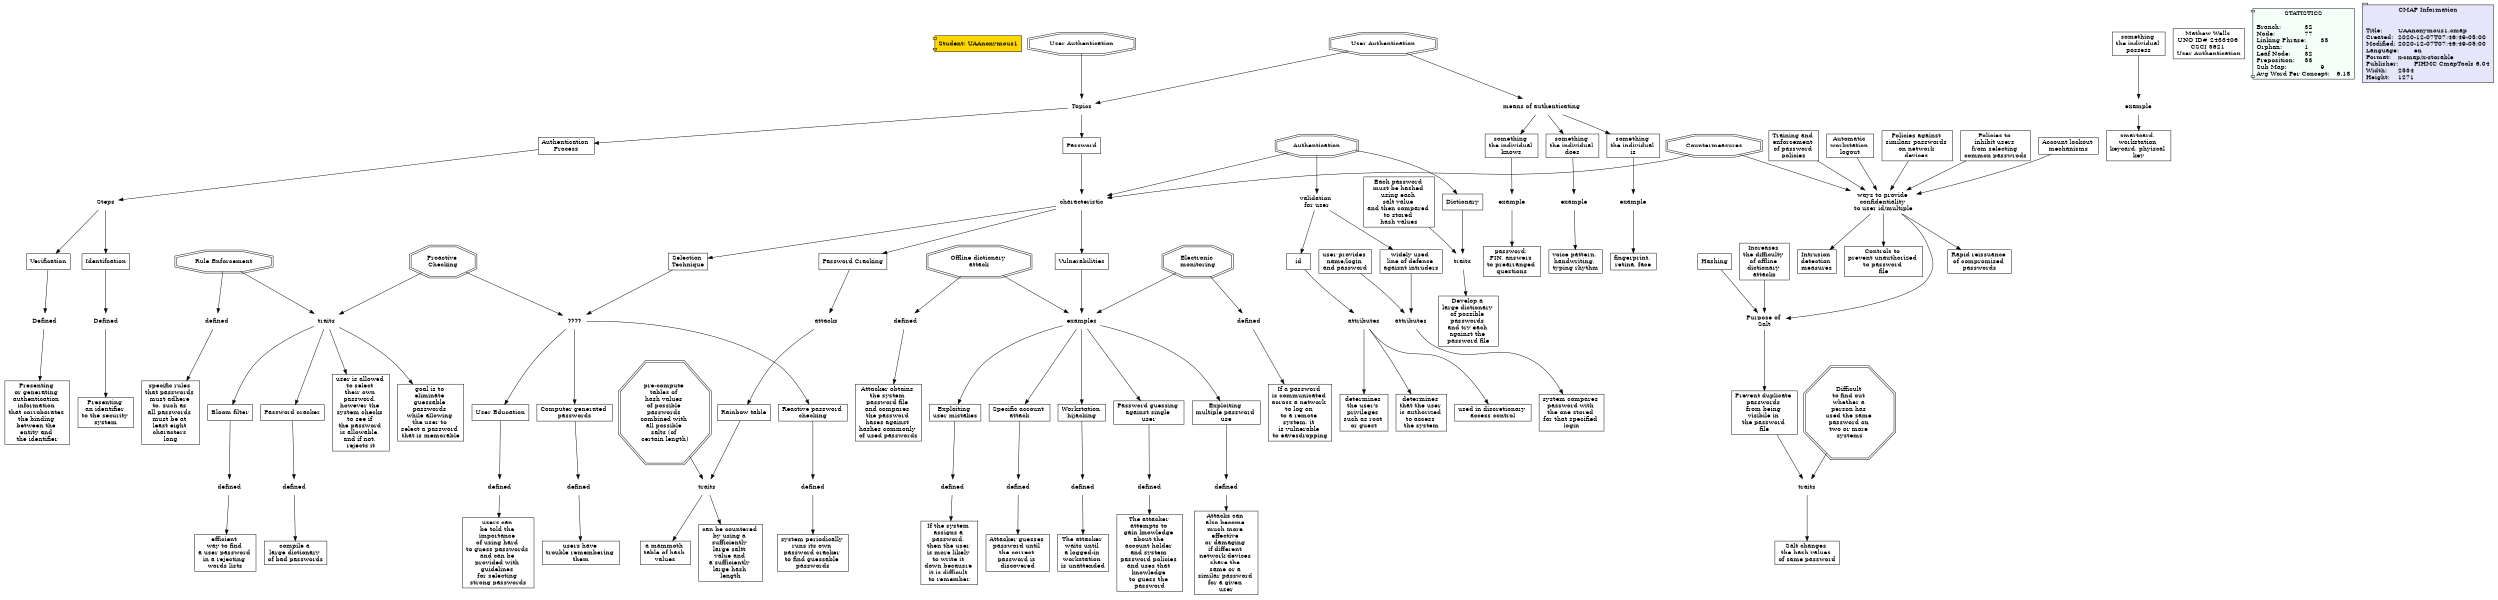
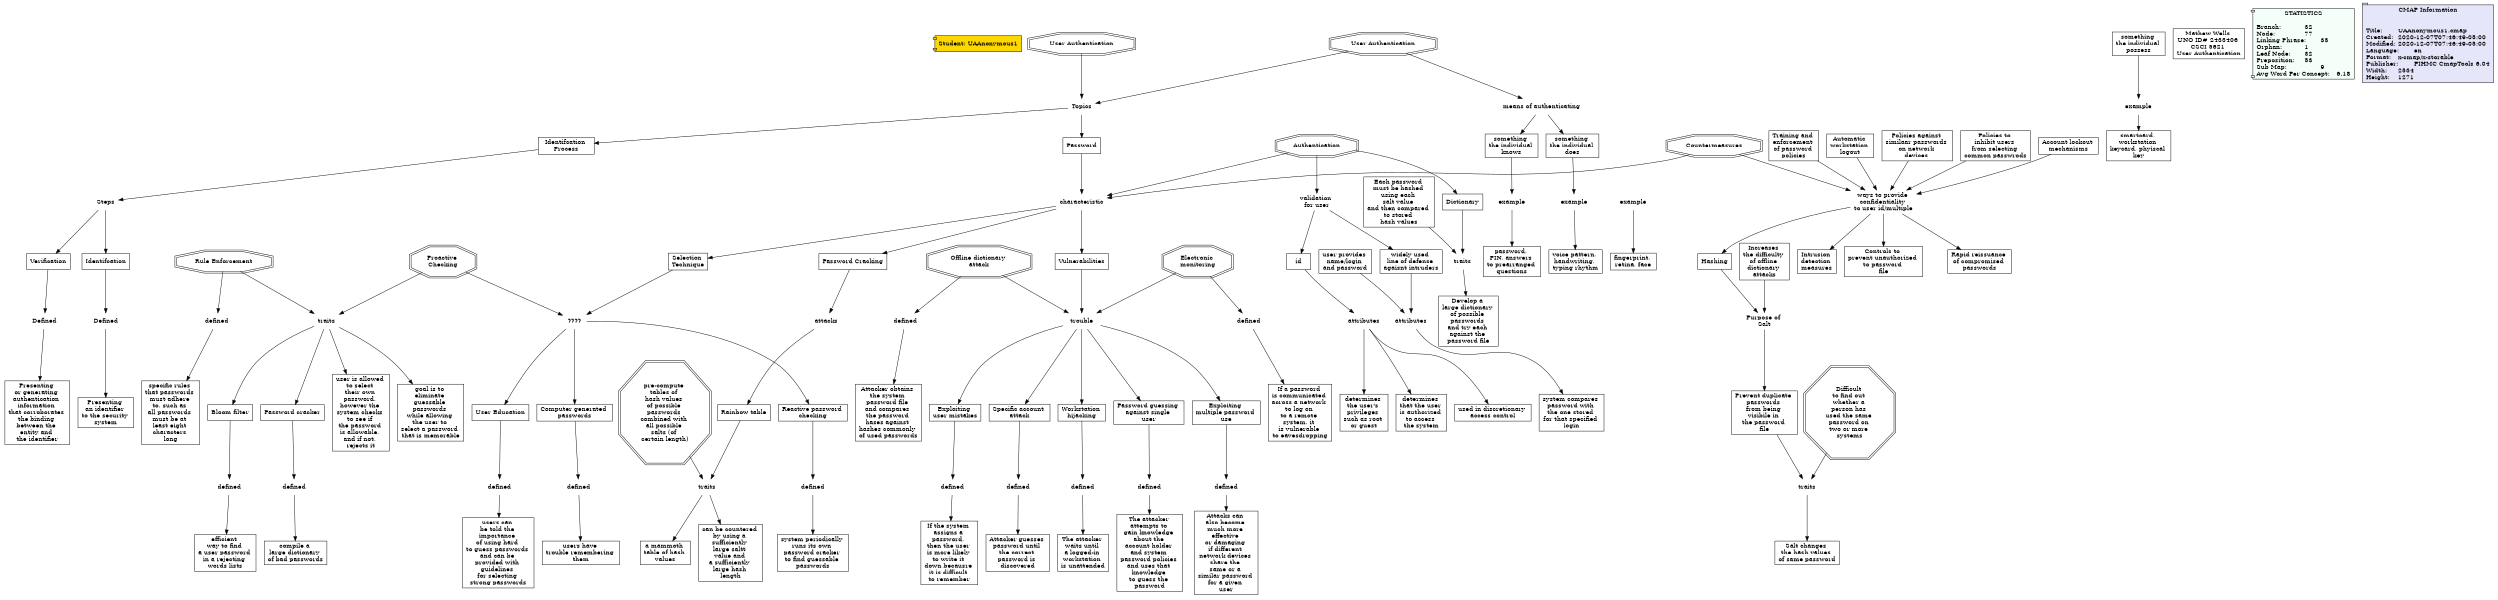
  digraph {
    node [fillcolor=white shape=rect style=filled]
    edge [constraint=true]
    n1 [fillcolor=gold label="Student: UAAnonymous1" shape=component]
    n2 [label=Countermeasures shape=doubleoctagon]
    n3 [label=characteristic shape=none fillcolor="" style=""]
    n4 [label="ways to provide \nconfidentiality \nto user id/multiple\n" shape=none fillcolor="" style=""]
    n5 [label="Selection \nTechnique"]
    n6 [label="Password Cracking\n"]
    n7 [label=Vulnerabilities]
    n8 [label=Hashing]
    n9 [label="Controls to \nprevent unauthorized \nto password \nfile"]
    n10 [label="Rapid reissuance \nof compromised \npasswords"]
    n11 [label="Intrusion \ndetection \nmeasures"]
    n12 [label="????" shape=none fillcolor="" style=""]
    n13 [label=attacks shape=none fillcolor="" style=""]
-   n14 [label=examples shape=none fillcolor="" style=""]
+   n14 [label=trouble shape=none fillcolor="" style=""]
    n15 [label=Defined shape=none fillcolor="" style=""]
    n16 [label="Presenting \nan identifier \nto the security \nsystem"]
    n17 [label=Verification]
    n18 [label=Defined shape=none fillcolor="" style=""]
    n19 [label="Presenting \nor generating \nauthentication \ninformation \nthat corroborates \nthe binding \nbetween the \nentity and \nthe identifier\n"]
    n20 [label="Purpose of \nSalt" shape=none fillcolor="" style=""]
    n21 [label="Prevent duplicate \npasswords \nfrom being \nvisibile in \nthe password \nfile"]
    n22 [label=Steps shape=none fillcolor="" style=""]
    n23 [label=Identifcation]
    n24 [label="Password cracker\n"]
    n25 [label=defined shape=none fillcolor="" style=""]
    n26 [label="compile a \nlarge dictionary \nof bad passwords\n"]
    n27 [label="Offline dictionary \nattack" shape=doubleoctagon]
    n28 [label=defined shape=none fillcolor="" style=""]
    n29 [label="Workstation \nhijacking"]
    n30 [label="Password guessing \nagainst single \nuser"]
    n31 [label="Exploiting \nmultiple password \nuse"]
    n32 [label="Exploiting \nuser mistakes\n"]
    n33 [label="Specific account \nattack"]
    n34 [label="Attacker obtains \nthe system \npassword file \nand compares \nthe password \nhases against \nhashes commonly \nof used passwords\n"]
    n35 [label=defined shape=none fillcolor="" style=""]
    n36 [label=defined shape=none fillcolor="" style=""]
    n37 [label=defined shape=none fillcolor="" style=""]
    n38 [label=defined shape=none fillcolor="" style=""]
    n39 [label=defined shape=none fillcolor="" style=""]
    n40 [label="validation \nfor user" shape=none fillcolor="" style=""]
    n41 [label="widely used \nline of defense \nagaisnt intruders\n"]
    n42 [label=id]
    n43 [label=attributes shape=none fillcolor="" style=""]
    n44 [label=attributes shape=none fillcolor="" style=""]
    n45 [label="system compares \npassword with \nthe one stored \nfor that specified \nlogin"]
    n46 [label="Rainbow table\n"]
    n47 [label=traits shape=none fillcolor="" style=""]
    n48 [label="can be countered \nby using a \nsufficiently \nlarge saltt \nvalue and \na sufficiently \nlarge hash \nlength"]
    n49 [label="a mammoth \ntable of hash \nvalues"]
    n50 [label="The attacker \nwaits until \na logged-in \nworkstation \nis unattended\n"]
    n51 [label="Proactive \nChecking" shape=doubleoctagon]
    n52 [label=traits shape=none fillcolor="" style=""]
    n53 [label="Bloom filter\n"]
    n54 [label="user is allowed \nto select \ntheir own \npassword, \nhowever the \nsystem checks \nto see if \nthe password \nis allowable, \nand if not, \nrejects it\n"]
    n55 [label="goal is to \neliminate \nguessable \npasswords \nwhile allowing \nthe user to \nselect a password \nthat is memorable\n"]
    n56 [label="Computer generated \npasswords"]
    n57 [label="Reactive password \nchecking"]
    n58 [label="User Education\n"]
    n59 [label=defined shape=none fillcolor="" style=""]
    n60 [label="The attacker \nattempts to \ngain knowledge \nabout the \naccount holder \nand system \npassword policies \nand uses that \nknowledge \nto guess the \npassword"]
    n61 [label=defined shape=none fillcolor="" style=""]
    n62 [label="users have \ntrouble remembering \nthem"]
    n63 [label=example shape=none fillcolor="" style=""]
    n64 [label="voice pattern, \nhandwriting, \ntyping rhythm\n"]
    n65 [label="something \nthe individual \nknows"]
    n66 [label=example shape=none fillcolor="" style=""]
    n67 [label="password, \nPIN, answers \nto prearranged \nquestions"]
    n68 [label="efficient \nway to find \na user password \nin a rejecting \nwords lists\n"]
    n69 [label=defined shape=none fillcolor="" style=""]
    n70 [label=defined shape=none fillcolor="" style=""]
    n71 [label="Attacks can \nalso become \nmuch more \neffective \nor damaging \nif different \nnetwork devices \nshare the \nsame or a \nsimilar password \nfor a given \nuser"]
    n72 [label="means of authenticating\n" shape=none fillcolor="" style=""]
    n73 [label="something \nthe individual \ndoes"]
-   n74 [label="something \nthe individual \nis"]
    n75 [label="something \nthe individual \npossess"]
    n76 [label=example shape=none fillcolor="" style=""]
    n77 [label=example shape=none fillcolor="" style=""]
    n78 [label="User Authentication\n" shape=doubleoctagon]
    n79 [label=Topics shape=none fillcolor="" style=""]
    n80 [label=Password]
-   n81 [label="Authentication \nProcess"]
+   n81 [label="Identifcation \nProcess"]
    n82 [label="smartcard, \nworkstation \nkeycard, phyiscal \nkey"]
    n83 [label="If the system \nassigns a \npassword, \nthen the user \nis more likely \nto write it \ndown becausre \nit is difficult \nto remember\n"]
    n84 [label=traits shape=none fillcolor="" style=""]
    n85 [label="Salt changes \nthe hash values \nof same password\n"]
    n86 [label=Authentication shape=doubleoctagon]
    n87 [label=Dictionary]
    n88 [label="Attacker guesses \npassword until \nthe correct \npassword is \ndiscovered"]
    n89 [label="used in discretionary \naccess control\n"]
    n90 [label="determines \nthe user's \nprivileges \nsuch as root \nor guest"]
    n91 [label="determines \nthat the user \nis authorized \nto access \nthe system\n"]
    n92 [label="system periodically \nruns its own \npassword cracker \nto find guessable \npasswords"]
    n93 [label=traits shape=none fillcolor="" style=""]
    n94 [label="Develop a \nlarge dictionary \nof possible \npasswords \nand try each \nagainst the \npassword file\n"]
    n95 [label="user provides \nname/login \nand password\n"]
    n96 [label="User Authentication\n" shape=doubleoctagon]
    n97 [label="fingerprint, \nretina, face\n"]
    n98 [label="Policies against \nsimilaar passwords \non network \ndevices "]
    n99 [label="Policies to \ninhibit users \nfrom selecting \ncommon passwrods\n"]
    n100 [label=defined shape=none fillcolor="" style=""]
    n101 [label="If a password \nis communicated \nacross a network \nto log on \nto a remote \nsystem, it \nis vulnerable \nto eavesdropping\n"]
    n102 [label="Increases \nthe difficulty \nof offline \ndictionary \nattacks"]
    n103 [label="Electronic \nmonitoring" shape=doubleoctagon]
    n104 [label="Each password \nmust be hashed \nusing each \nsalt value \nand then compared \nto stored \nhash values\n"]
    n105 [label="Account lockout \nmechanisms"]
    n106 [label="Training and \nenforcement \nof password \npolicies"]
    n107 [label="pre-compute \ntables of \nhash values \nof possible \npasswords \ncombined with \nall possible \nsalts (of \ncertain length)\n" shape=doubleoctagon]
    n108 [label="users can \nbe told the \nimportance \nof using hard \nto guess passwords \nand can be \nprovided with \nguidelines \nfor selecting \nstrong passwords\n"]
    n109 [label="Rule Enforcement\n" shape=doubleoctagon]
    n110 [label=defined shape=none fillcolor="" style=""]
    n111 [label="specific rules \nthat passwords \nmust adhere \nto, such as \nall passwords \nmust be at \nleast eight \ncharacters \nlong"]
    n112 [label="Automatic \nworkstation \nlogout"]
    n113 [label="Difficult \nto find out \nwhether a \nperson has \nused the same \npassword on \ntwo or more \nsystems" shape=doubleoctagon]
    n114 [label="Mathew Wells \nUNO ID# 2433406 \nCSCI 5621 \nUser Authentication\n"]
    n115 [Gsplines=true fillcolor="#F5FFFA" label="STATISTICS\n\lBranch:		32\lNode:		77\lLinking Phrase:	35\lOrphan:		1\lLeaf Node:	32\lPreposition:	53\lSub Map:		9\lAvg Word Per Concept:	6.18\l" shape=component]
    n116 [Gsplines=true fillcolor="#E6E6FA" label="CMAP Information\n\n\lTitle:	UAAnonymous1.cmap\lCreated:	2020-12-07T07:46:49-05:00\lModified:	2020-12-07T07:46:49-05:00\lLanguage:	en\lFormat:	x-cmap/x-storable\lPublisher:	FIHMC CmapTools 6.04\lWidth:	2534\lHeight:	1271\l" shape=tab]
    n2 -> n3
    n2 -> n4
    n3 -> n5
    n3 -> n6
    n3 -> n7
-   n4 -> n20
+   n4 -> n8
    n4 -> n9
    n4 -> n10
    n4 -> n11
    n5 -> n12
    n6 -> n13
    n7 -> n14
    n8 -> n20
    n12 -> n56
    n12 -> n57
    n12 -> n58
    n13 -> n46
    n14 -> n29
    n14 -> n30
    n14 -> n31
    n14 -> n32
    n14 -> n33
    n15 -> n16
    n17 -> n18
    n18 -> n19
    n20 -> n21
    n21 -> n84
    n22 -> n17
    n22 -> n23
    n23 -> n15
    n24 -> n25
    n25 -> n26
    n27 -> n14
    n27 -> n28
    n28 -> n34
    n29 -> n35
    n30 -> n36
    n31 -> n37
    n32 -> n38
    n33 -> n39
    n35 -> n50
    n36 -> n60
    n37 -> n71
    n38 -> n83
    n39 -> n88
    n40 -> n41
    n40 -> n42
    n41 -> n43
    n42 -> n44
    n43 -> n45
    n44 -> n89
    n44 -> n90
    n44 -> n91
    n46 -> n47
    n47 -> n48
    n47 -> n49
    n51 -> n12
    n51 -> n52
    n52 -> n24
    n52 -> n53
    n52 -> n54
    n52 -> n55
    n53 -> n59
    n56 -> n61
    n57 -> n69
    n58 -> n70
    n59 -> n68
    n61 -> n62
    n63 -> n64
    n65 -> n66
    n66 -> n67
    n69 -> n92
    n70 -> n108
    n72 -> n65
    n72 -> n73
-   n72 -> n74
    n73 -> n63
-   n74 -> n77
    n75 -> n76
    n76 -> n82
    n77 -> n97
    n78 -> n72
    n78 -> n79
    n79 -> n80
    n79 -> n81
    n80 -> n3
    n81 -> n22
    n84 -> n85
    n86 -> n3
    n86 -> n40
    n86 -> n87
    n87 -> n93
    n93 -> n94
    n95 -> n43
    n96 -> n79
    n98 -> n4
    n99 -> n4
    n100 -> n101
    n102 -> n20
    n103 -> n14
    n103 -> n100
    n104 -> n93
    n105 -> n4
    n106 -> n4
    n107 -> n47
    n109 -> n52
    n109 -> n110
    n110 -> n111
    n112 -> n4
    n113 -> n84
  }
